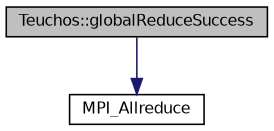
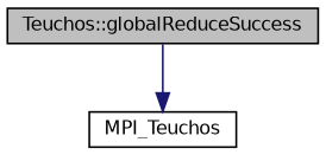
  digraph {
    rankdir=TB
    node [color=black fontname=Helvetica fontsize=10 shape=record style=filled]
    n1 [fillcolor=grey75 fontcolor=black height=0.2 label="Teuchos::globalReduceSuccess" width=0.4]
-   n2 [fillcolor=white height=0.2 label=MPI_Allreduce width=0.4]
+   n2 [fillcolor=white height=0.2 label=MPI_Teuchos width=0.4]
    n1 -> n2 [color=midnightblue fontname=Helvetica fontsize=10 labelfontname=Helvetica labelfontsize=10 style=solid]
  }
